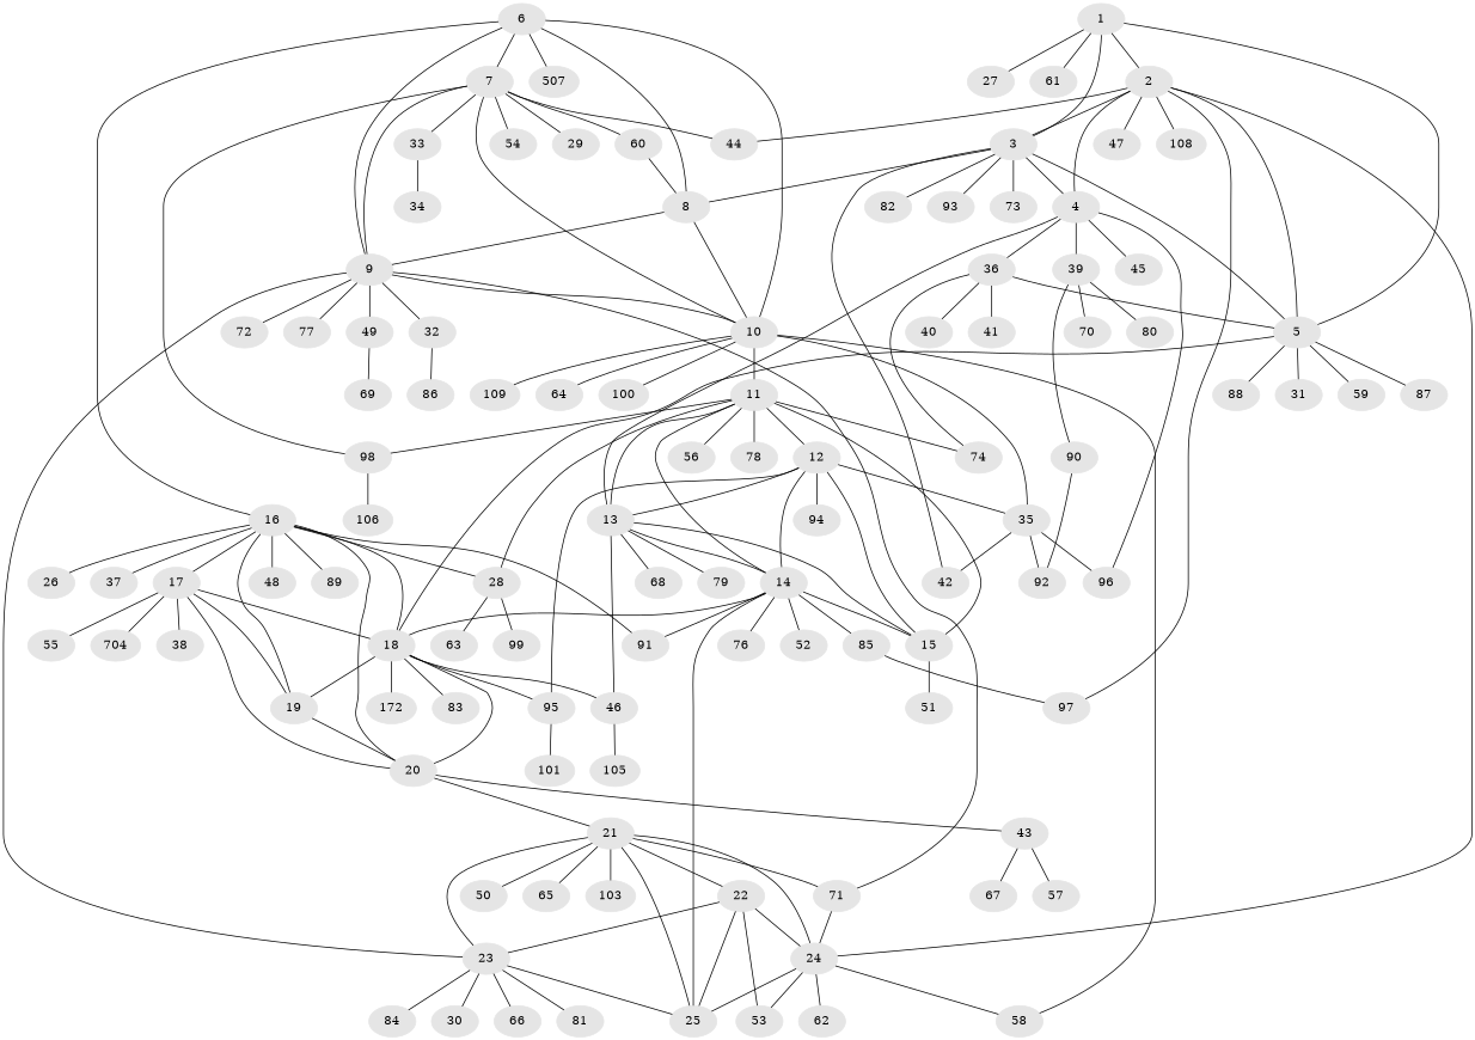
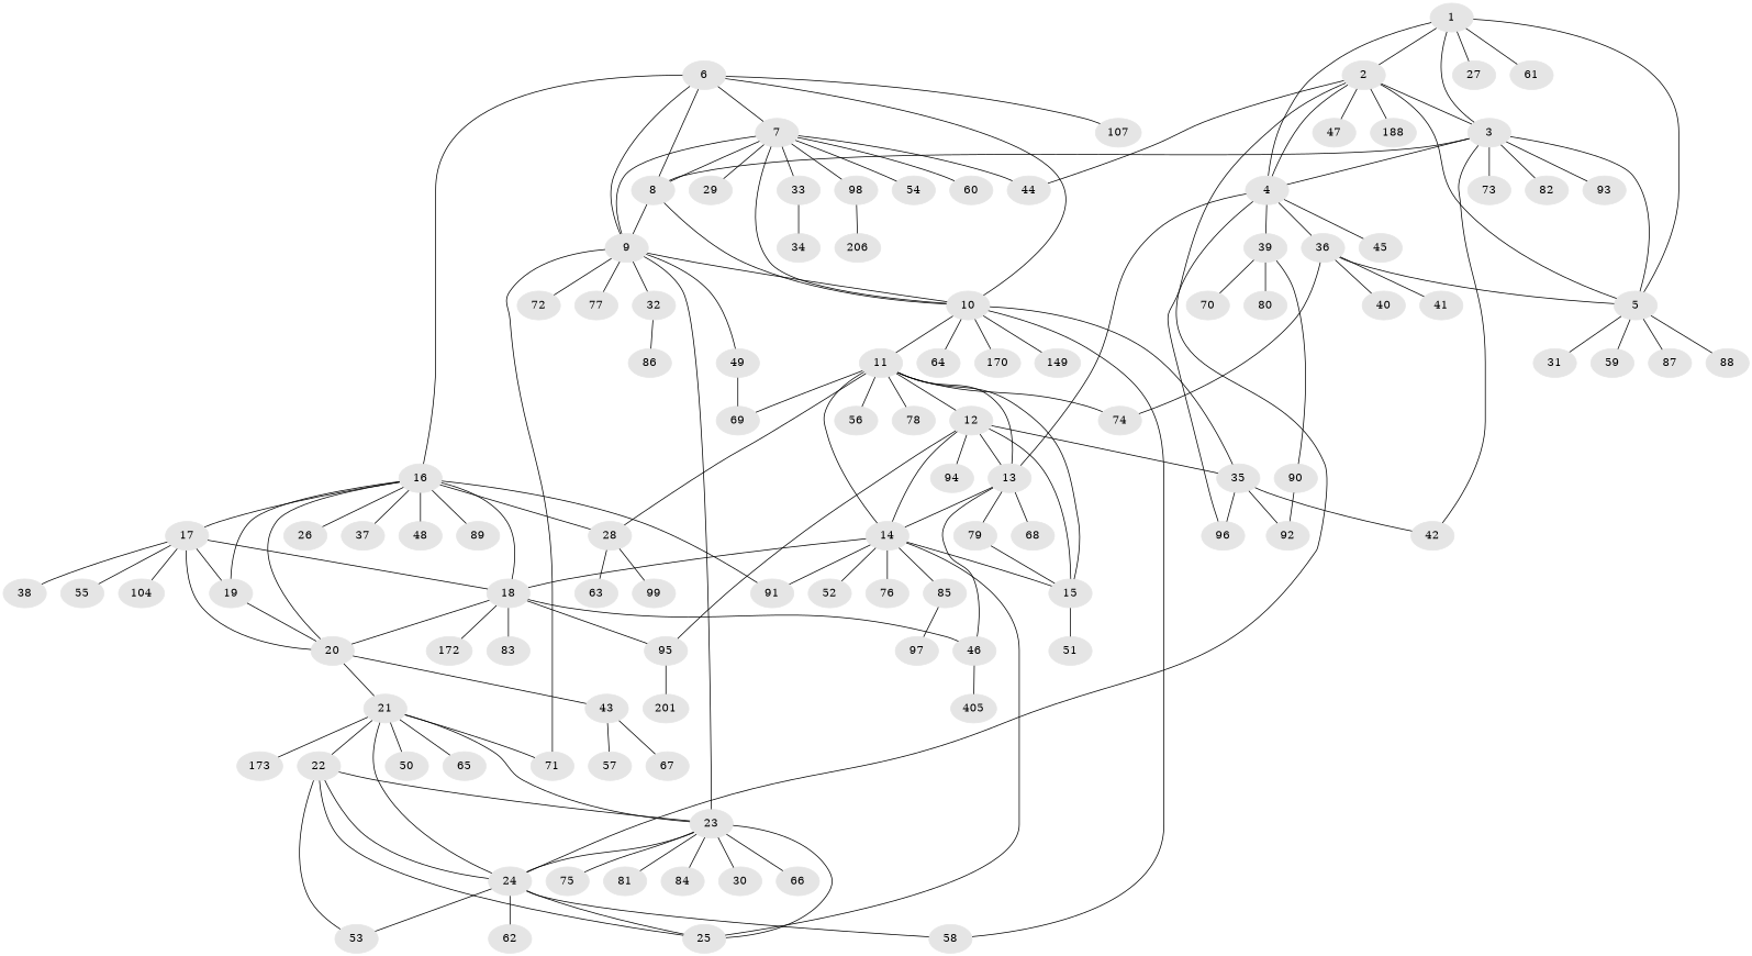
  graph {
    node [color=gray90 style=filled]
    1
    2
    3
    4
    5
    27
    61
    24
    44
    47
    97
-   108
+   108 [label=188]
    8
    42
    73
    82
    93
    13
    36
    39
    45
    96
    18
    31
    59
    87
    88
    58
    25
    53
    62
    9
    10
    14
    15
    46
    68
    79
    74
    40
    41
    70
    80
    90
    95
    19
    20
    83
    n49 [label=172]
    6
    7
    16
-   107 [label=507]
+   107
    29
    33
    54
    60
    98
    23
    32
    49
    71
    72
    77
    11
    35
    64
-   100
-   109
+   100 [label=170]
+   109 [label=149]
    28
    91
    17
    26
    37
    48
    89
    34
-   106
+   106 [label=206]
    30
    66
+   75
    81
    84
    86
    69
    12
    56
    78
    92
    94
    52
    76
    85
    51
    63
    99
-   101
-   105
+   101 [label=201]
+   105 [label=405]
    38
    55
-   104 [label=704]
+   104
    21
    43
    22
    50
    65
-   103
+   103 [label=173]
    57
    67
    1 -- 2
    1 -- 3
+   1 -- 4
    1 -- 5
    1 -- 27
    1 -- 61
    2 -- 3
    2 -- 4
    2 -- 5
    2 -- 24
    2 -- 44
    2 -- 47
-   2 -- 97
    2 -- 108
    3 -- 4
    3 -- 5
    3 -- 8
    3 -- 42
    3 -- 73
    3 -- 82
    3 -- 93
    4 -- 13
    4 -- 36
    4 -- 39
    4 -- 45
    4 -- 96
-   5 -- 18
    5 -- 31
    5 -- 59
    5 -- 87
    5 -- 88
    24 -- 58
    24 -- 25
    24 -- 53
    24 -- 62
    8 -- 9
    8 -- 10
    13 -- 14
-   13 -- 15
+   79 -- 15
    13 -- 46
    13 -- 68
    13 -- 79
    36 -- 5
    36 -- 74
    36 -- 40
    36 -- 41
    39 -- 70
    39 -- 80
    39 -- 90
    18 -- 46
    18 -- 95
-   18 -- 19
    18 -- 20
    18 -- 83
    18 -- n49
    9 -- 10
    9 -- 23
    9 -- 32
    9 -- 49
    9 -- 71
    9 -- 72
    9 -- 77
    10 -- 58
    10 -- 11
    10 -- 35
    10 -- 64
    10 -- 100
    10 -- 109
    14 -- 18
    14 -- 25
    14 -- 15
    14 -- 91
    14 -- 52
    14 -- 76
    14 -- 85
    15 -- 51
    46 -- 105
    90 -- 92
    95 -- 101
    19 -- 20
    20 -- 21
    20 -- 43
    6 -- 8
    6 -- 9
    6 -- 10
    6 -- 7
    6 -- 16
    6 -- 107
    7 -- 44
-   60 -- 8
+   7 -- 8
    7 -- 9
    7 -- 10
    7 -- 29
    7 -- 33
    7 -- 54
    7 -- 60
    7 -- 98
    16 -- 18
    16 -- 19
    16 -- 20
    16 -- 28
    16 -- 91
    16 -- 17
    16 -- 26
    16 -- 37
    16 -- 48
    16 -- 89
    33 -- 34
    98 -- 106
-   71 -- 24
+   23 -- 24
    23 -- 25
    23 -- 30
    23 -- 66
+   23 -- 75
    23 -- 81
    23 -- 84
    32 -- 86
    49 -- 69
    11 -- 13
    11 -- 14
    11 -- 15
    11 -- 74
-   11 -- 98
+   11 -- 69
    11 -- 28
    11 -- 12
    11 -- 56
    11 -- 78
    35 -- 42
    35 -- 96
    35 -- 92
    28 -- 63
    28 -- 99
    17 -- 18
    17 -- 19
    17 -- 20
    17 -- 38
    17 -- 55
    17 -- 104
    12 -- 13
    12 -- 14
    12 -- 15
    12 -- 95
    12 -- 35
    12 -- 94
    85 -- 97
    21 -- 24
-   21 -- 25
    21 -- 23
    21 -- 71
    21 -- 22
    21 -- 50
    21 -- 65
    21 -- 103
    43 -- 57
    43 -- 67
    22 -- 24
    22 -- 25
    22 -- 53
    22 -- 23
  }
